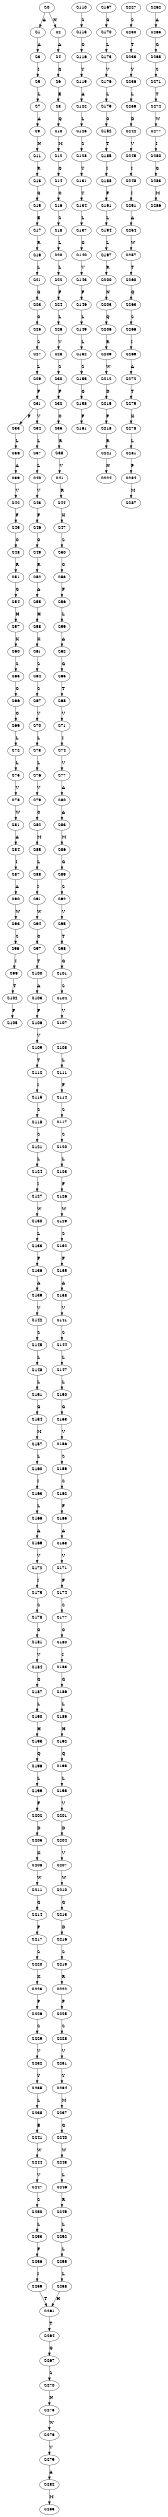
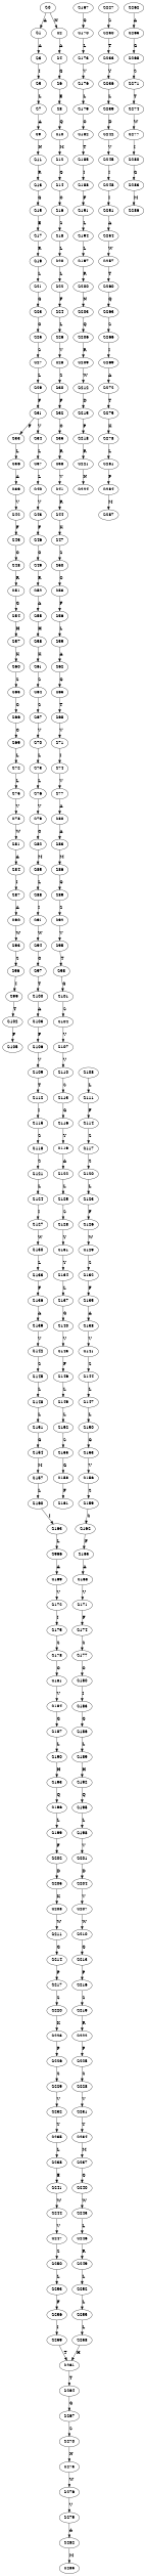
  strict digraph {
    S0
    S1
    S2
    S3
    S4
    S5
    S6
    S7
    S8
    S9
    S10
    S11
    S12
    S13
    S14
    S15
    S16
    S17
    S18
    S19
    S20
    S21
    S22
    S23
    S24
    S25
    S26
    S27
    S28
    S29
    S30
    S31
    S32
    S33
    S34
    S35
    S36
    S37
    S38
    S39
    S40
    S41
    S42
    S43
    S44
    S45
    S46
    S47
    S48
    S49
    S50
    S51
    S52
    S53
    S54
    S55
    S56
    S57
    S58
    S59
    S60
    S61
    S62
    S63
    S64
    S65
    S66
    S67
    S68
    S69
    S70
    S71
    S72
    S73
    S74
    S75
    S76
    S77
    S78
    S79
    S80
    S81
    S82
    S83
    S84
    S85
    S86
    S87
    S88
    S89
    S90
    S91
    S92
    S93
    S94
    S95
    S96
    S97
    S98
    S99
    S100
    S101
    S102
    S103
    S104
    S105
    S106
    S107
    S109
    S110
    S108
    S111
    S112
    S113
    S114
    S115
    S116
    S117
    S118
    S119
    S120
    S121
    S122
    S123
    S124
    S125
    S126
    S127
    S128
    S129
    S130
    S131
    S132
    S133
    S134
    S135
    S136
    S137
    S138
    S139
    S140
    S141
    S142
    S143
    S144
    S145
    S146
    S147
    S148
    S149
    S150
    S151
    S152
    S153
    S154
    S155
    S156
    S157
    S158
    S159
    S160
    S161
    S162
    S163
    S165
-   S166
+   S166 [label=S966]
    S168
    S169
    S167
    S170
    S171
    S172
    S173
    S174
    S175
    S176
    S177
    S178
    S179
    S180
    S181
    S182
    S183
    S184
    S185
    S186
    S187
    S188
    S189
    S190
    S191
    S192
    S193
    S194
    S195
    S196
    S197
    S198
    S199
    S200
    S201
    S202
    S203
    S204
    S205
    S206
    S207
    S208
    S209
    S210
    S211
    S212
    S213
    S214
    S215
    S216
    S217
    S218
    S219
    S220
    S221
    S222
    S223
    S224
    S225
    S226
    S228
    S229
    S227
    S230
    S231
    S232
    S233
    S234
    S235
    S236
    S237
    S238
    S239
    S240
    S241
    S242
    S243
    S244
    S245
    S246
    S247
    S248
    S249
    S250
    S251
    S252
    S253
    S254
    S255
    S256
    S257
    S258
    S259
    S260
    S261
    S263
    S264
    S262
    S265
    S266
    S267
    S268
    S269
    S270
    S271
    S272
    S273
    S274
    S275
    S276
    S277
    S278
    S279
    S280
    S281
    S282
    S283
    S284
    S285
    S286
    S287
    S0 -> S1 [label=A]
    S0 -> S2 [label=N]
    S1 -> S3 [label=A]
    S2 -> S4 [label=A]
    S3 -> S5 [label=I]
    S4 -> S6 [label=G]
    S5 -> S7 [label=L]
    S6 -> S8 [label=E]
    S7 -> S9 [label=A]
    S8 -> S10 [label=Q]
    S9 -> S11 [label=N]
    S10 -> S12 [label=M]
    S11 -> S13 [label=R]
    S12 -> S14 [label=G]
    S13 -> S15 [label=G]
    S14 -> S16 [label=C]
    S15 -> S17 [label=E]
    S16 -> S18 [label=S]
    S17 -> S19 [label=R]
    S18 -> S20 [label=L]
    S19 -> S21 [label=L]
    S20 -> S22 [label=L]
    S21 -> S23 [label=G]
    S22 -> S24 [label=F]
    S23 -> S25 [label=C]
    S24 -> S26 [label=L]
    S25 -> S27 [label=S]
    S26 -> S28 [label=V]
    S27 -> S29 [label=L]
    S28 -> S30 [label=S]
    S29 -> S31 [label=F]
    S30 -> S32 [label=F]
    S31 -> S33 [label=F]
    S31 -> S34 [label=V]
    S32 -> S35 [label=C]
    S33 -> S36 [label=L]
    S34 -> S37 [label=L]
    S35 -> S38 [label=R]
    S36 -> S39 [label=A]
    S37 -> S40 [label=L]
    S38 -> S41 [label=V]
    S39 -> S42 [label=V]
    S40 -> S43 [label=V]
    S41 -> S44 [label=R]
    S42 -> S45 [label=F]
    S43 -> S46 [label=F]
    S44 -> S47 [label=K]
    S45 -> S48 [label=C]
    S46 -> S49 [label=C]
    S47 -> S50 [label=S]
    S48 -> S51 [label=R]
    S49 -> S52 [label=R]
    S50 -> S53 [label=C]
    S51 -> S54 [label=G]
    S52 -> S55 [label=A]
    S53 -> S56 [label=F]
    S54 -> S57 [label=H]
    S55 -> S58 [label=H]
    S56 -> S59 [label=L]
    S57 -> S60 [label=K]
    S58 -> S61 [label=K]
    S59 -> S62 [label=A]
    S60 -> S63 [label=S]
    S61 -> S64 [label=S]
    S62 -> S65 [label=G]
    S63 -> S66 [label=C]
    S64 -> S67 [label=S]
    S65 -> S68 [label=T]
    S66 -> S69 [label=C]
    S67 -> S70 [label=V]
    S68 -> S71 [label=V]
    S69 -> S72 [label=L]
    S70 -> S73 [label=L]
    S71 -> S74 [label=I]
    S72 -> S75 [label=L]
    S73 -> S76 [label=L]
    S74 -> S77 [label=V]
    S75 -> S78 [label=V]
    S76 -> S79 [label=V]
    S77 -> S80 [label=A]
    S78 -> S81 [label=W]
    S79 -> S82 [label=C]
    S80 -> S83 [label=A]
    S81 -> S84 [label=A]
    S82 -> S85 [label=M]
    S83 -> S86 [label=M]
    S84 -> S87 [label=I]
    S85 -> S88 [label=L]
    S86 -> S89 [label=G]
    S87 -> S90 [label=A]
    S88 -> S91 [label=I]
    S89 -> S92 [label=S]
    S90 -> S93 [label=W]
    S91 -> S94 [label=W]
    S92 -> S95 [label=V]
    S93 -> S96 [label=S]
    S94 -> S97 [label=C]
    S95 -> S98 [label=T]
    S96 -> S99 [label=I]
    S97 -> S100 [label=T]
    S98 -> S101 [label=G]
    S99 -> S102 [label=T]
    S100 -> S103 [label=A]
    S101 -> S104 [label=S]
    S102 -> S105 [label=F]
    S103 -> S106 [label=F]
    S104 -> S107 [label=V]
    S106 -> S109 [label=V]
+   S107 -> S110 [label=V]
    S109 -> S112 [label=T]
    S110 -> S113 [label=S]
    S108 -> S111 [label=L]
    S111 -> S114 [label=F]
    S112 -> S115 [label=I]
    S113 -> S116 [label=G]
    S114 -> S117 [label=S]
    S115 -> S118 [label=S]
    S116 -> S119 [label=Y]
    S117 -> S120 [label=S]
    S118 -> S121 [label=S]
    S119 -> S122 [label=A]
    S120 -> S123 [label=L]
    S121 -> S124 [label=L]
    S122 -> S125 [label=L]
    S123 -> S126 [label=F]
    S124 -> S127 [label=I]
    S125 -> S128 [label=S]
    S126 -> S129 [label=W]
    S127 -> S130 [label=W]
    S128 -> S131 [label=Y]
    S129 -> S132 [label=S]
    S130 -> S133 [label=L]
    S131 -> S134 [label=Y]
    S132 -> S135 [label=F]
    S133 -> S136 [label=F]
    S134 -> S137 [label=L]
    S135 -> S138 [label=A]
    S136 -> S139 [label=A]
    S137 -> S140 [label=G]
    S138 -> S141 [label=V]
    S139 -> S142 [label=V]
    S140 -> S143 [label=V]
    S141 -> S144 [label=S]
    S142 -> S145 [label=S]
    S143 -> S146 [label=F]
    S144 -> S147 [label=L]
    S145 -> S148 [label=L]
    S146 -> S149 [label=L]
    S147 -> S150 [label=L]
    S148 -> S151 [label=L]
    S149 -> S152 [label=L]
    S150 -> S153 [label=G]
    S151 -> S154 [label=G]
    S152 -> S155 [label=S]
    S153 -> S156 [label=V]
    S154 -> S157 [label=M]
    S155 -> S158 [label=G]
    S156 -> S159 [label=S]
    S157 -> S160 [label=L]
    S158 -> S161 [label=F]
    S159 -> S162 [label=S]
    S160 -> S163 [label=I]
    S162 -> S165 [label=F]
    S163 -> S166 [label=L]
    S165 -> S168 [label=A]
    S166 -> S169 [label=A]
    S168 -> S171 [label=V]
    S169 -> S172 [label=V]
    S167 -> S170 [label=G]
    S170 -> S173 [label=L]
    S171 -> S174 [label=F]
    S172 -> S175 [label=I]
    S173 -> S176 [label=V]
    S174 -> S177 [label=S]
    S175 -> S178 [label=S]
    S176 -> S179 [label=L]
    S177 -> S180 [label=C]
    S178 -> S181 [label=C]
    S179 -> S182 [label=C]
    S180 -> S183 [label=I]
    S181 -> S184 [label=V]
    S182 -> S185 [label=T]
    S183 -> S186 [label=G]
    S184 -> S187 [label=G]
    S185 -> S188 [label=I]
    S186 -> S189 [label=L]
    S187 -> S190 [label=L]
    S188 -> S191 [label=F]
    S189 -> S192 [label=H]
    S190 -> S193 [label=H]
    S191 -> S194 [label=L]
    S192 -> S195 [label=Q]
    S193 -> S196 [label=Q]
    S194 -> S197 [label=L]
    S195 -> S198 [label=L]
    S196 -> S199 [label=L]
    S197 -> S200 [label=R]
    S198 -> S201 [label=V]
    S199 -> S202 [label=F]
    S200 -> S203 [label=N]
    S201 -> S204 [label=D]
    S202 -> S205 [label=D]
    S203 -> S206 [label=Q]
    S204 -> S207 [label=V]
    S205 -> S208 [label=K]
    S206 -> S209 [label=R]
    S207 -> S210 [label=W]
    S208 -> S211 [label=W]
    S209 -> S212 [label=W]
    S210 -> S213 [label=G]
    S211 -> S214 [label=G]
    S212 -> S215 [label=D]
-   S213 -> S216 [label=D]
+   S213 -> S216 [label=P]
    S214 -> S217 [label=P]
    S215 -> S218 [label=P]
    S216 -> S219 [label=S]
    S217 -> S220 [label=S]
    S218 -> S221 [label=R]
    S219 -> S222 [label=R]
    S220 -> S223 [label=K]
    S221 -> S224 [label=N]
    S222 -> S225 [label=P]
    S223 -> S226 [label=P]
    S225 -> S228 [label=S]
    S226 -> S229 [label=S]
    S228 -> S231 [label=V]
    S229 -> S232 [label=V]
    S227 -> S230 [label=S]
    S230 -> S233 [label=T]
    S231 -> S234 [label=Y]
    S232 -> S235 [label=Y]
    S233 -> S236 [label=Y]
    S234 -> S237 [label=M]
    S235 -> S238 [label=L]
    S236 -> S239 [label=L]
    S237 -> S240 [label=G]
    S238 -> S241 [label=E]
    S239 -> S242 [label=D]
    S240 -> S243 [label=W]
    S241 -> S244 [label=W]
    S242 -> S245 [label=V]
    S243 -> S246 [label=L]
    S244 -> S247 [label=V]
    S245 -> S248 [label=I]
    S246 -> S249 [label=R]
    S247 -> S250 [label=S]
    S248 -> S251 [label=I]
    S249 -> S252 [label=L]
    S250 -> S253 [label=L]
    S251 -> S254 [label=A]
    S252 -> S255 [label=L]
    S253 -> S256 [label=F]
    S254 -> S257 [label=W]
    S255 -> S258 [label=L]
    S256 -> S259 [label=I]
    S257 -> S260 [label=T]
    S258 -> S261 [label=H]
    S259 -> S261 [label=T]
    S260 -> S263 [label=Q]
    S261 -> S264 [label=T]
    S263 -> S266 [label=S]
    S264 -> S267 [label=G]
    S262 -> S265 [label=A]
    S265 -> S268 [label=G]
    S266 -> S269 [label=I]
    S267 -> S270 [label=S]
    S268 -> S271 [label=S]
    S269 -> S272 [label=A]
    S270 -> S273 [label=N]
    S271 -> S274 [label=T]
    S272 -> S275 [label=T]
    S273 -> S276 [label=W]
    S274 -> S277 [label=W]
    S275 -> S278 [label=K]
    S276 -> S279 [label=V]
    S277 -> S280 [label=I]
    S278 -> S281 [label=L]
    S279 -> S282 [label=A]
    S280 -> S283 [label=G]
    S281 -> S284 [label=P]
    S282 -> S285 [label=M]
    S283 -> S286 [label=M]
    S284 -> S287 [label=M]
  }
